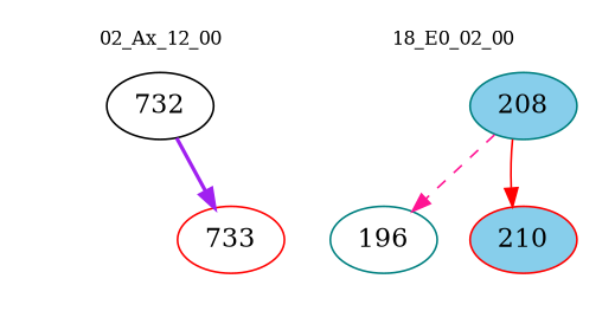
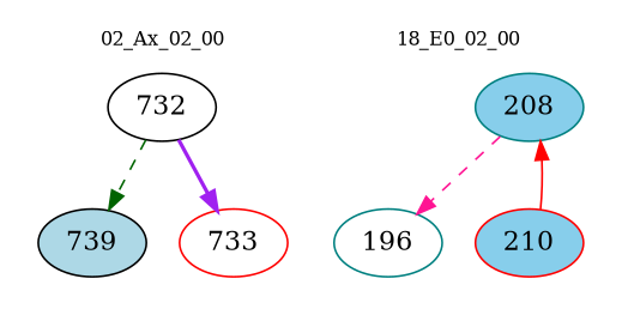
  digraph {
    node [color=black fillcolor=white style=filled]
    edge [style=dashed]
    n1 [label=732]
+   n2 [fillcolor=lightblue label=739]
    n3 [color=red label=733]
    n4 [color=teal fillcolor=skyblue label=208]
    n5 [color=teal label=196]
    n6 [color=red fillcolor=skyblue label=210]
    subgraph cluster_1 {
      color=white
      fontsize=10
-     label="02_Ax_12_00"
+     label="02_Ax_02_00"
      n1
+     n2
      n3
    }
    subgraph cluster_2 {
      color=white
      fontsize=10
      label="18_E0_02_00"
      n4
      n5
      n6
    }
+   n1 -> n2 [color=darkgreen]
    n1 -> n3 [color=purple style=bold]
    n4 -> n5 [color=deeppink]
-   n4 -> n6 [color=red style=solid]
+   n6 -> n4 [color=red style=solid]
  }
